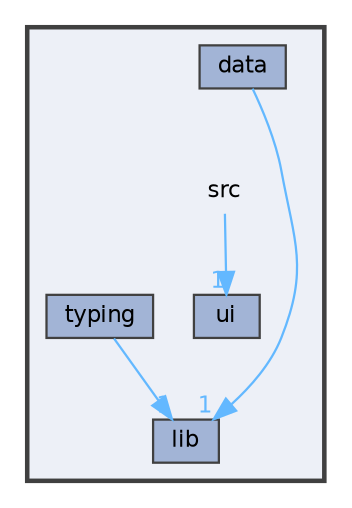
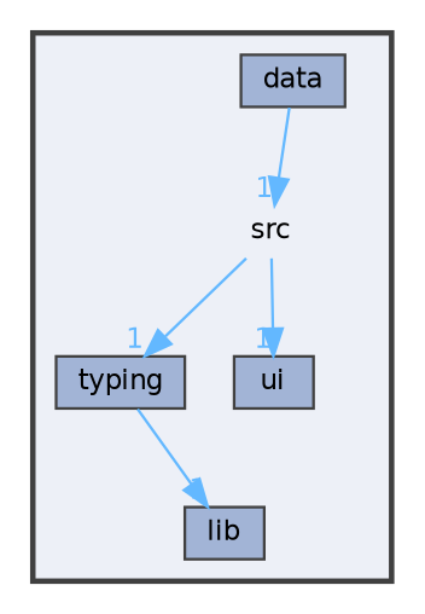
  digraph {
    compound=true
    node [fontname=Helvetica fontsize=10 shape=box color=grey25 fillcolor="#a2b4d6" style=filled]
    edge [color=steelblue1 fontcolor=steelblue1 fontname=Helvetica fontsize=10 headlabel=1 labeldistance=1.5 labelfontname=Helvetica labelfontsize=10]
    n1 [height=0.2 label=src shape=plaintext width=0.4 color="" fillcolor="" style=""]
    n2 [height=0.2 label=data width=0.4]
    n3 [height=0.2 label=lib width=0.4]
    n4 [height=0.2 label=typing width=0.4]
    n5 [height=0.2 label=ui width=0.4]
    subgraph cluster_1 {
      bgcolor="#edf0f7"
      fontname=Helvetica
      fontsize=10
      pencolor=grey25
      style="filled,bold"
      n1
      n2
      n3
      n4
      n5
    }
+   n1 -> n4
    n1 -> n5
-   n2 -> n3
+   n2 -> n1
    n4 -> n3
  }
